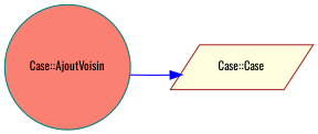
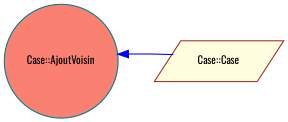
  digraph {
    rankdir=RL
    fontname=Oswald
    node [fontname=Oswald fontsize=10 style=filled]
    n1 [color=brown fillcolor=lightyellow fontcolor=black height=0.2 label="Case::Case" shape=parallelogram width=0.4]
    n2 [color=teal fillcolor=salmon height=0.2 label="Case::AjoutVoisin" shape=circle width=0.4]
-   n1 -> n2 [color=blue dir=back fontname=Oswald fontsize=10 labelfontname=Helvetica labelfontsize=10 style=solid]
+   n2 -> n1 [color=blue dir=back fontname=Oswald fontsize=10 labelfontname=Helvetica labelfontsize=10 style=solid]
  }
